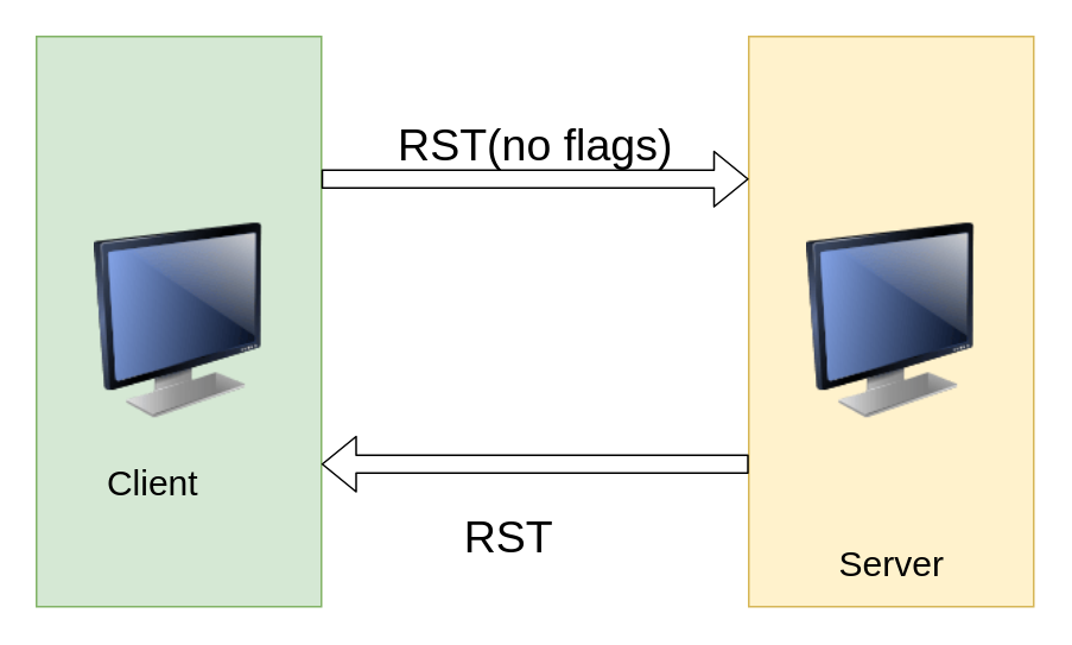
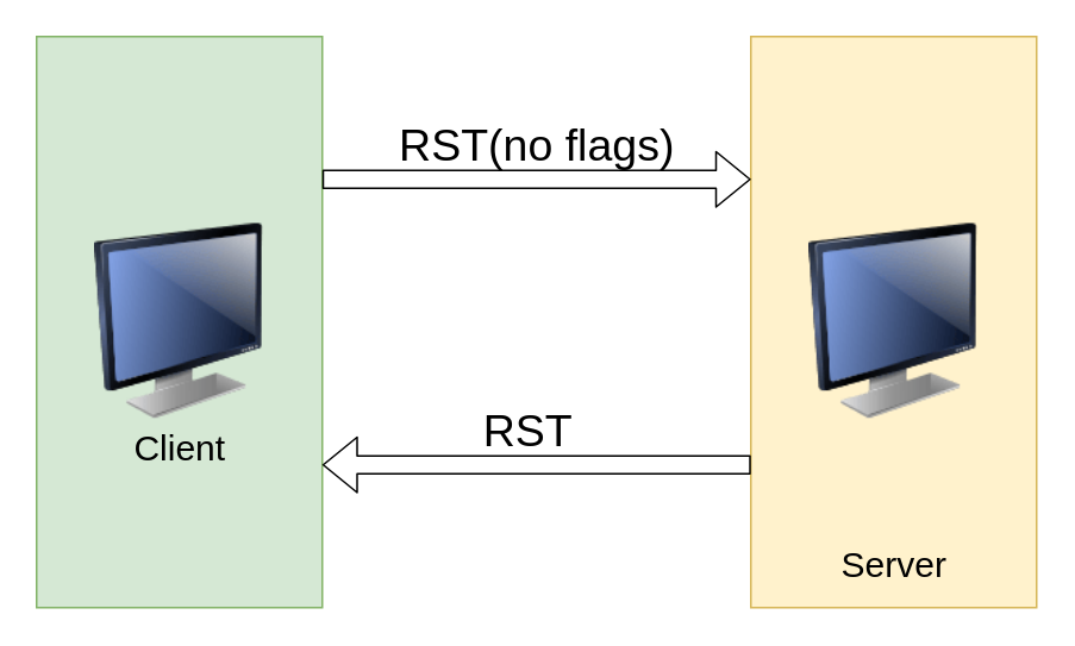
  <mxCell id="0" />
  <mxCell id="1" parent="0" />
  <mxCell id="2" value="" style="rounded=0;whiteSpace=wrap;html=1;glass=0;shadow=0;sketch=0;fillColor=#fff2cc;strokeColor=#d6b656;" parent="1" vertex="1"><mxGeometry x="420" y="20" width="160" height="320" as="geometry" /></mxCell>
  <mxCell id="3" value="" style="rounded=0;whiteSpace=wrap;html=1;glass=0;shadow=0;sketch=0;fillColor=#d5e8d4;strokeColor=#82b366;" parent="1" vertex="1"><mxGeometry x="20" y="20" width="160" height="320" as="geometry" /></mxCell>
  <mxCell id="4" value="" style="image;html=1;image=img/lib/clip_art/computers/Monitor_128x128.png" parent="1" vertex="1"><mxGeometry x="50" y="125" width="100" height="110" as="geometry" /></mxCell>
  <mxCell id="5" value="" style="image;html=1;image=img/lib/clip_art/computers/Monitor_128x128.png" parent="1" vertex="1"><mxGeometry x="450" y="125" width="100" height="110" as="geometry" /></mxCell>
  <mxCell id="6" value="" style="shape=flexArrow;endArrow=classic;html=1;entryX=0;entryY=0.25;entryDx=0;entryDy=0;exitX=1;exitY=0.25;exitDx=0;exitDy=0;" parent="1" source="3" target="2" edge="1"><mxGeometry width="50" height="50" relative="1" as="geometry"><mxPoint x="200" y="120" as="sourcePoint" /><mxPoint x="400" y="100" as="targetPoint" /></mxGeometry></mxCell>
- <mxCell id="7" value="&lt;font style=&quot;font-size: 20px&quot;&gt;Client&lt;/font&gt;" style="text;html=1;align=center;verticalAlign=middle;resizable=0;points=[];autosize=1;" parent="1" vertex="1"><mxGeometry x="50" y="260" width="70" height="20" as="geometry" /></mxCell>
+ <mxCell id="7" value="&lt;font style=&quot;font-size: 20px&quot;&gt;Client&lt;/font&gt;" style="text;html=1;align=center;verticalAlign=middle;resizable=0;points=[];autosize=1;" parent="1" vertex="1"><mxGeometry x="65" y="240" width="70" height="20" as="geometry" /></mxCell>
  <mxCell id="8" value="&lt;font style=&quot;font-size: 20px&quot;&gt;Server&lt;/font&gt;" style="text;html=1;align=center;verticalAlign=middle;resizable=0;points=[];autosize=1;" parent="1" vertex="1"><mxGeometry x="465" y="305" width="70" height="20" as="geometry" /></mxCell>
  <mxCell id="9" value="&lt;font style=&quot;font-size: 25px&quot;&gt;RST(no flags)&lt;/font&gt;" style="text;html=1;align=center;verticalAlign=middle;resizable=0;points=[];autosize=1;" parent="1" vertex="1"><mxGeometry x="210" y="70" width="180" height="20" as="geometry" /></mxCell>
- <mxCell id="10" value="&lt;font style=&quot;font-size: 25px&quot;&gt;RST&lt;/font&gt;" style="text;html=1;align=center;verticalAlign=middle;resizable=0;points=[];autosize=1;" parent="1" vertex="1"><mxGeometry x="250" y="290" width="70" height="20" as="geometry" /></mxCell>
+ <mxCell id="10" value="&lt;font style=&quot;font-size: 25px&quot;&gt;RST&lt;/font&gt;" style="text;html=1;align=center;verticalAlign=middle;resizable=0;points=[];autosize=1;" parent="1" vertex="1"><mxGeometry x="260" y="230" width="70" height="20" as="geometry" /></mxCell>
  <mxCell id="11" value="" style="shape=flexArrow;endArrow=classic;html=1;entryX=1;entryY=0.75;entryDx=0;entryDy=0;exitX=0;exitY=0.75;exitDx=0;exitDy=0;" parent="1" edge="1"><mxGeometry width="50" height="50" relative="1" as="geometry"><mxPoint x="420" y="260" as="sourcePoint" /><mxPoint x="180" y="260" as="targetPoint" /></mxGeometry></mxCell>
